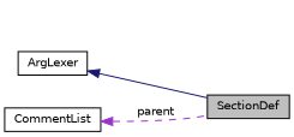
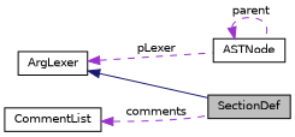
  digraph {
    rankdir=LR
    node [color=black fillcolor=white fontname=Helvetica fontsize=10 shape=record style=filled]
    edge [color=darkorchid3 dir=back fontname=Helvetica fontsize=10 labelfontname=Helvetica labelfontsize=10 style=dashed]
    n1 [fillcolor=grey75 fontcolor=black height=0.2 label=SectionDef width=0.4]
+   n2 [height=0.2 label=ASTNode width=0.4]
    n3 [height=0.2 label=ArgLexer width=0.4]
    n4 [height=0.2 label=CommentList width=0.4]
+   n2 -> n2 [label=" parent"]
    n3 -> n1 [color=midnightblue style=solid]
-   n4 -> n1 [label=" parent"]
+   n3 -> n2 [label=" pLexer"]
+   n4 -> n1 [label=" comments"]
  }
